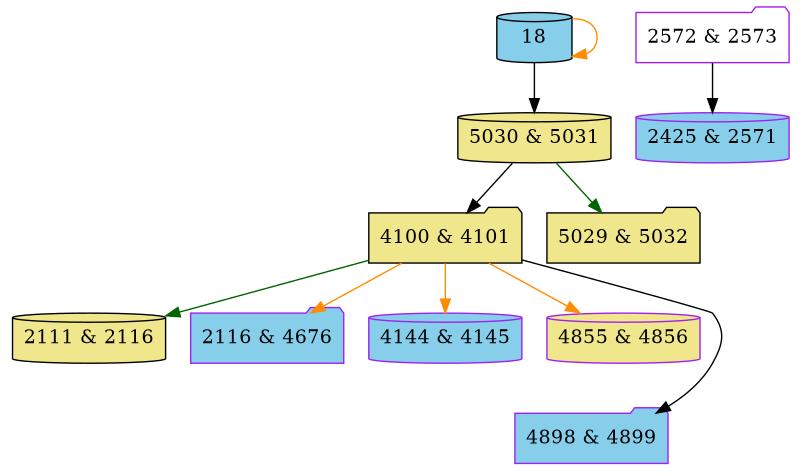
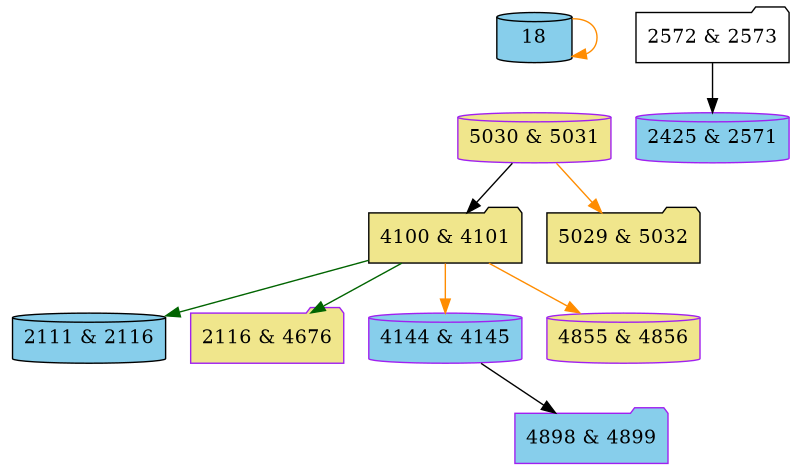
  digraph {
    node [color=purple fillcolor=skyblue shape=cylinder style=filled]
    edge [color=black]
-   n1 [color=black fillcolor=khaki label="2111 & 2116"]
-   n2 [label="2116 & 4676" shape=folder]
+   n1 [color=black label="2111 & 2116"]
+   n2 [fillcolor=khaki label="2116 & 4676" shape=folder]
    n3 [label="2425 & 2571"]
-   n4 [fillcolor=white label="2572 & 2573" shape=folder]
+   n4 [color=black fillcolor=white label="2572 & 2573" shape=folder]
    n5 [color=black fillcolor=khaki label="4100 & 4101" shape=folder]
    n6 [label="4144 & 4145"]
    n7 [fillcolor=khaki label="4855 & 4856"]
    n8 [label="4898 & 4899" shape=folder]
    n9 [color=black fillcolor=khaki label="5029 & 5032" shape=folder]
-   n10 [color=black fillcolor=khaki label="5030 & 5031"]
+   n10 [fillcolor=khaki label="5030 & 5031"]
    n11 [color=black label=18]
    n4 -> n3
    n5 -> n1 [color=darkgreen]
-   n5 -> n2 [color=darkorange]
+   n5 -> n2 [color=darkgreen]
    n5 -> n6 [color=darkorange]
    n5 -> n7 [color=darkorange]
-   n5 -> n8
+   n6 -> n8
    n10 -> n5
-   n10 -> n9 [color=darkgreen]
-   n11 -> n10
+   n10 -> n9 [color=darkorange]
    n11 -> n11 [color=darkorange]
  }
